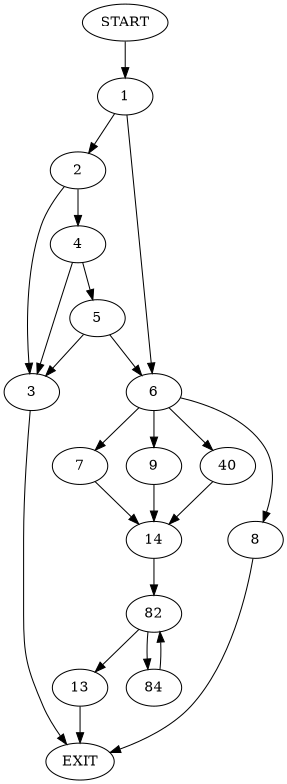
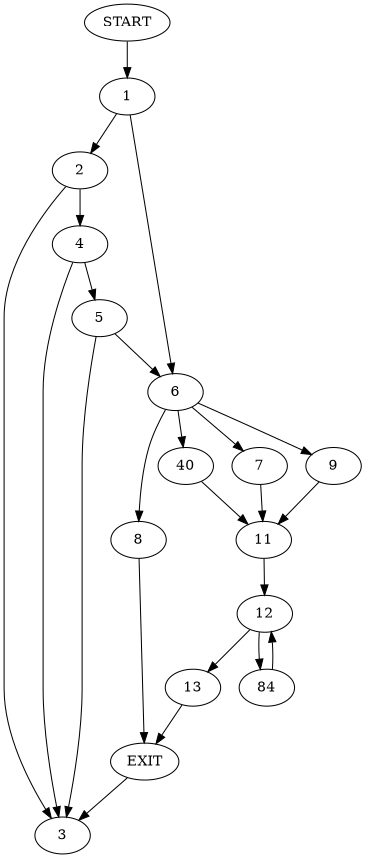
  digraph {
    n1 [label=START]
    1
    2
    6
    n5 [label=EXIT]
    3
    4
    5
    7
    8
    9
    n12 [label=40]
-   11 [label=14]
-   12 [label=82]
+   11
+   12
    13
    n16 [label=84]
    n1 -> 1
    1 -> 2
    1 -> 6
    2 -> 3
    2 -> 4
    6 -> 7
    6 -> 8
    6 -> 9
    6 -> n12
-   3 -> n5
+   n5 -> 3
    4 -> 3
    4 -> 5
    5 -> 6
    5 -> 3
    7 -> 11
    8 -> n5
    9 -> 11
    n12 -> 11
    11 -> 12
    12 -> 13
    12 -> n16
    13 -> n5
    n16 -> 12
  }
